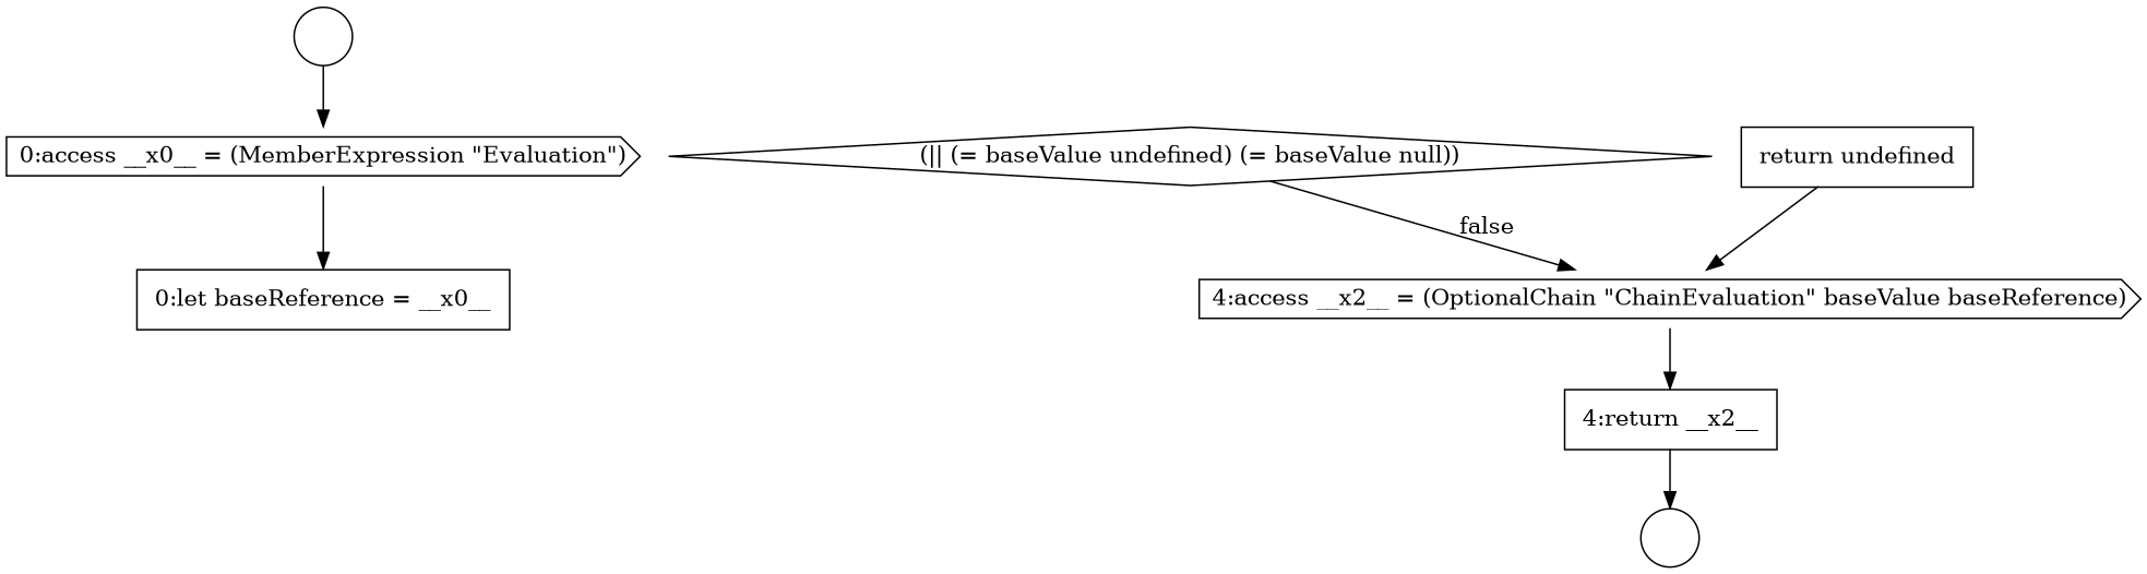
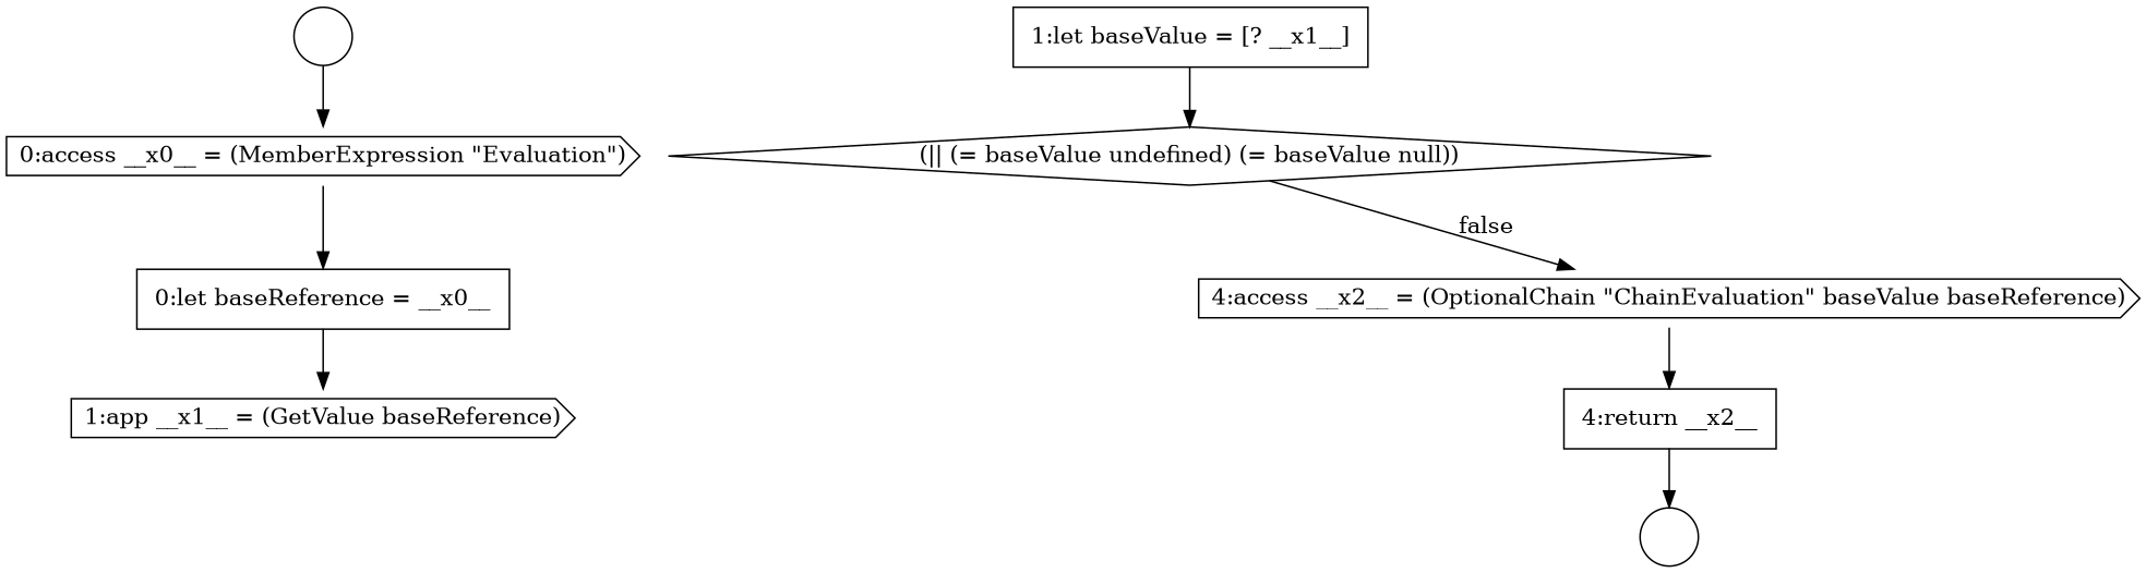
  digraph {
    node [color=black fillcolor=white shape=none style=filled]
    edge [color=black]
+   n1 [label=<<font color="black">1:app __x1__ = (GetValue baseReference)</font>> shape=cds]
+   n2 [label=<<font color="black">     <table border="0" cellborder="1" cellspacing="0" cellpadding="10">       <tr><td align="left">1:let baseValue = [? __x1__]</td></tr>     </table>   </font>> margin=0]
    n3 [label=<<font color="black">(|| (= baseValue undefined) (= baseValue null))</font>> shape=diamond]
    n4 [label=<<font color="black">0:access __x0__ = (MemberExpression &quot;Evaluation&quot;)</font>> shape=cds]
    n5 [label=<<font color="black">     <table border="0" cellborder="1" cellspacing="0" cellpadding="10">       <tr><td align="left">0:let baseReference = __x0__</td></tr>     </table>   </font>> margin=0]
-   n6 [label=<<font color="black">     <table border="0" cellborder="1" cellspacing="0" cellpadding="10">       <tr><td align="left">return undefined</td></tr>     </table>   </font>> margin=0]
    n7 [label=<<font color="black">4:access __x2__ = (OptionalChain &quot;ChainEvaluation&quot; baseValue baseReference)</font>> shape=cds]
    n8 [label=<<font color="black">     <table border="0" cellborder="1" cellspacing="0" cellpadding="10">       <tr><td align="left">4:return __x2__</td></tr>     </table>   </font>> margin=0]
    n9 [label=" " shape=circle]
    n10 [label=" " shape=circle]
+   n2 -> n3
    n3 -> n7 [label=<<font color="black">false</font>>]
    n4 -> n5
-   n6 -> n7
+   n5 -> n1
    n7 -> n8
    n8 -> n10
    n9 -> n4
  }
